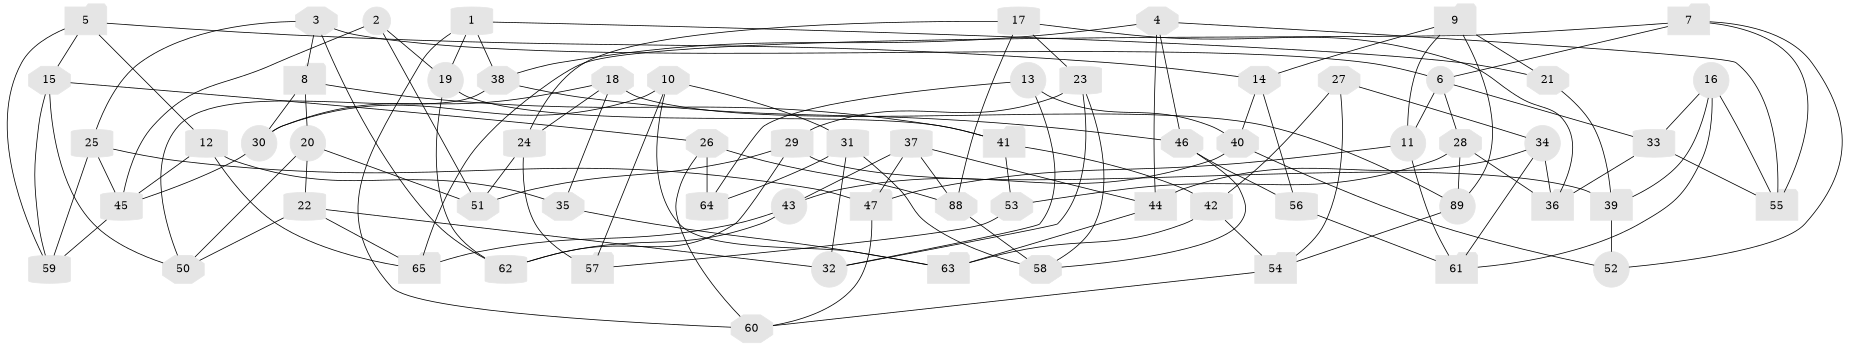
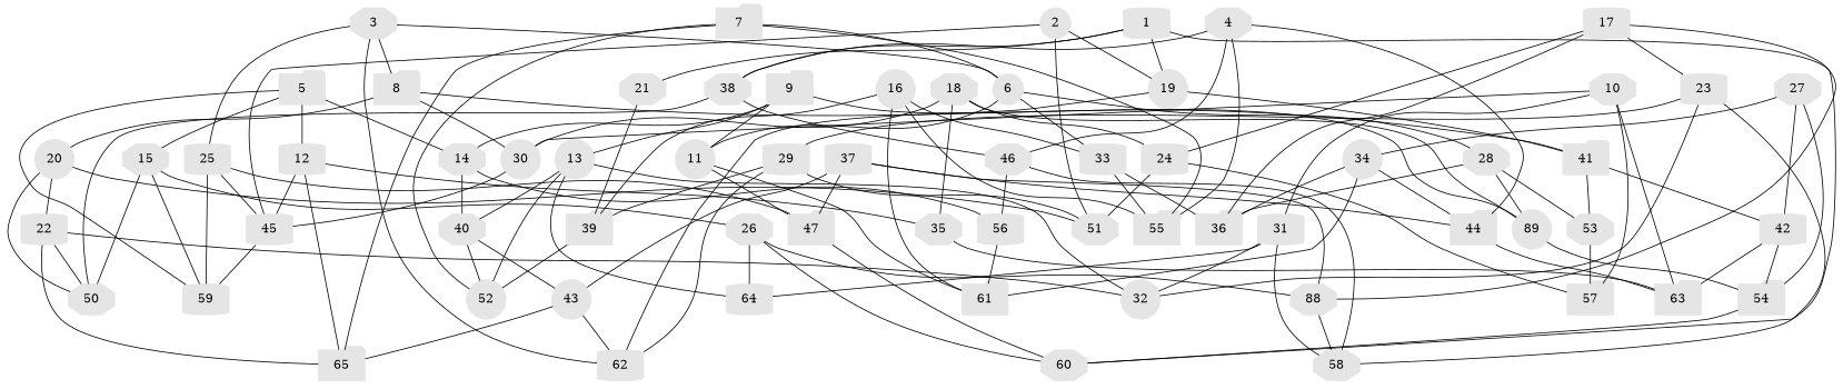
  graph {
    node [color=gray90 shape=octagon style=filled]
    1 [shape=cylinder]
    19 [shape=circle]
    21
    38
    60
    62 [shape=cylinder]
    41 [shape=folder]
    39 [shape=folder]
    46
    50
    2 [shape=circle]
    45 [shape=cylinder]
    51
    59 [shape=cylinder]
    57 [shape=folder]
    6 [shape=circle]
    3
    8 [shape=folder]
    25 [shape=cylinder]
    11 [shape=circle]
    28
    33 [shape=cylinder]
    20 [shape=circle]
    30 [shape=circle]
    47 [shape=folder]
    4
    44 [shape=folder]
    55 [shape=folder]
    63 [shape=folder]
    56 [shape=cylinder]
    58
    5 [shape=folder]
    12 [shape=cylinder]
    14
    15
    65 [shape=folder]
    35
    40
    26
    61 [shape=folder]
    n41 [label=89 shape=circle]
    53
    36 [shape=folder]
    7 [shape=folder]
    52 [shape=circle]
    34 [shape=circle]
    27
    42 [shape=cylinder]
    54 [shape=folder]
    22 [shape=cylinder]
    9 [shape=folder]
    10
    31 [shape=cylinder]
    32 [shape=circle]
    64 [shape=cylinder]
    13 [shape=circle]
    43 [shape=circle]
    n58 [label=88]
    16 [shape=circle]
    17 [shape=cylinder]
    23 [shape=cylinder]
    24 [shape=cylinder]
    29 [shape=cylinder]
    18
    37 [shape=cylinder]
    1 -- 19
    1 -- 21
    1 -- 38
    1 -- 60
    19 -- 62
    19 -- 41
    21 -- 39
    38 -- 46
    38 -- 50
    41 -- 53
    41 -- 42
    39 -- 52
    46 -- 56
    46 -- 58
    2 -- 19
    2 -- 45
    2 -- 51
    45 -- 59
    6 -- 11
    6 -- 28
    6 -- 33
    3 -- 62
    3 -- 6
    3 -- 8
    3 -- 25
    8 -- 41
    8 -- 20
    8 -- 30
    25 -- 45
    25 -- 59
    25 -- 47
    11 -- 47
    11 -- 61
    28 -- n41
    28 -- 53
    28 -- 36
    33 -- 55
    33 -- 36
    20 -- 50
    20 -- 51
    20 -- 22
    30 -- 45
    47 -- 60
    4 -- 38
    4 -- 46
    4 -- 44
    4 -- 55
    44 -- 63
    56 -- 61
    5 -- 59
    5 -- 12
    5 -- 14
    5 -- 15
    12 -- 45
    12 -- 65
    12 -- 35
    14 -- 56
    14 -- 40
    15 -- 50
    15 -- 59
    15 -- 26
    35 -- 63
    40 -- 52
    40 -- 43
    26 -- 60
    26 -- 64
    26 -- n58
    n41 -- 54
    53 -- 57
    7 -- 6
    7 -- 55
    7 -- 65
    7 -- 52
    34 -- 44
    34 -- 61
    34 -- 36
    27 -- 34
    27 -- 42
    27 -- 54
    42 -- 63
    42 -- 54
    54 -- 60
    22 -- 50
    22 -- 65
    22 -- 32
-   9 -- 21
+   9 -- 13
    9 -- 11
    9 -- 14
    9 -- n41
    10 -- 57
    10 -- 30
    10 -- 63
    10 -- 31
    31 -- 58
    31 -- 32
    31 -- 64
    13 -- 40
+   13 -- 52
    13 -- 32
    13 -- 64
    43 -- 62
    43 -- 65
    n58 -- 58
    16 -- 39
    16 -- 33
    16 -- 55
    16 -- 61
    17 -- 36
    17 -- n58
    17 -- 23
    17 -- 24
    23 -- 58
    23 -- 32
    23 -- 29
    24 -- 51
    24 -- 57
    29 -- 62
    29 -- 39
    29 -- 51
    18 -- 30
    18 -- 35
    18 -- n41
    18 -- 24
    37 -- 47
    37 -- 44
    37 -- 43
    37 -- n58
  }
